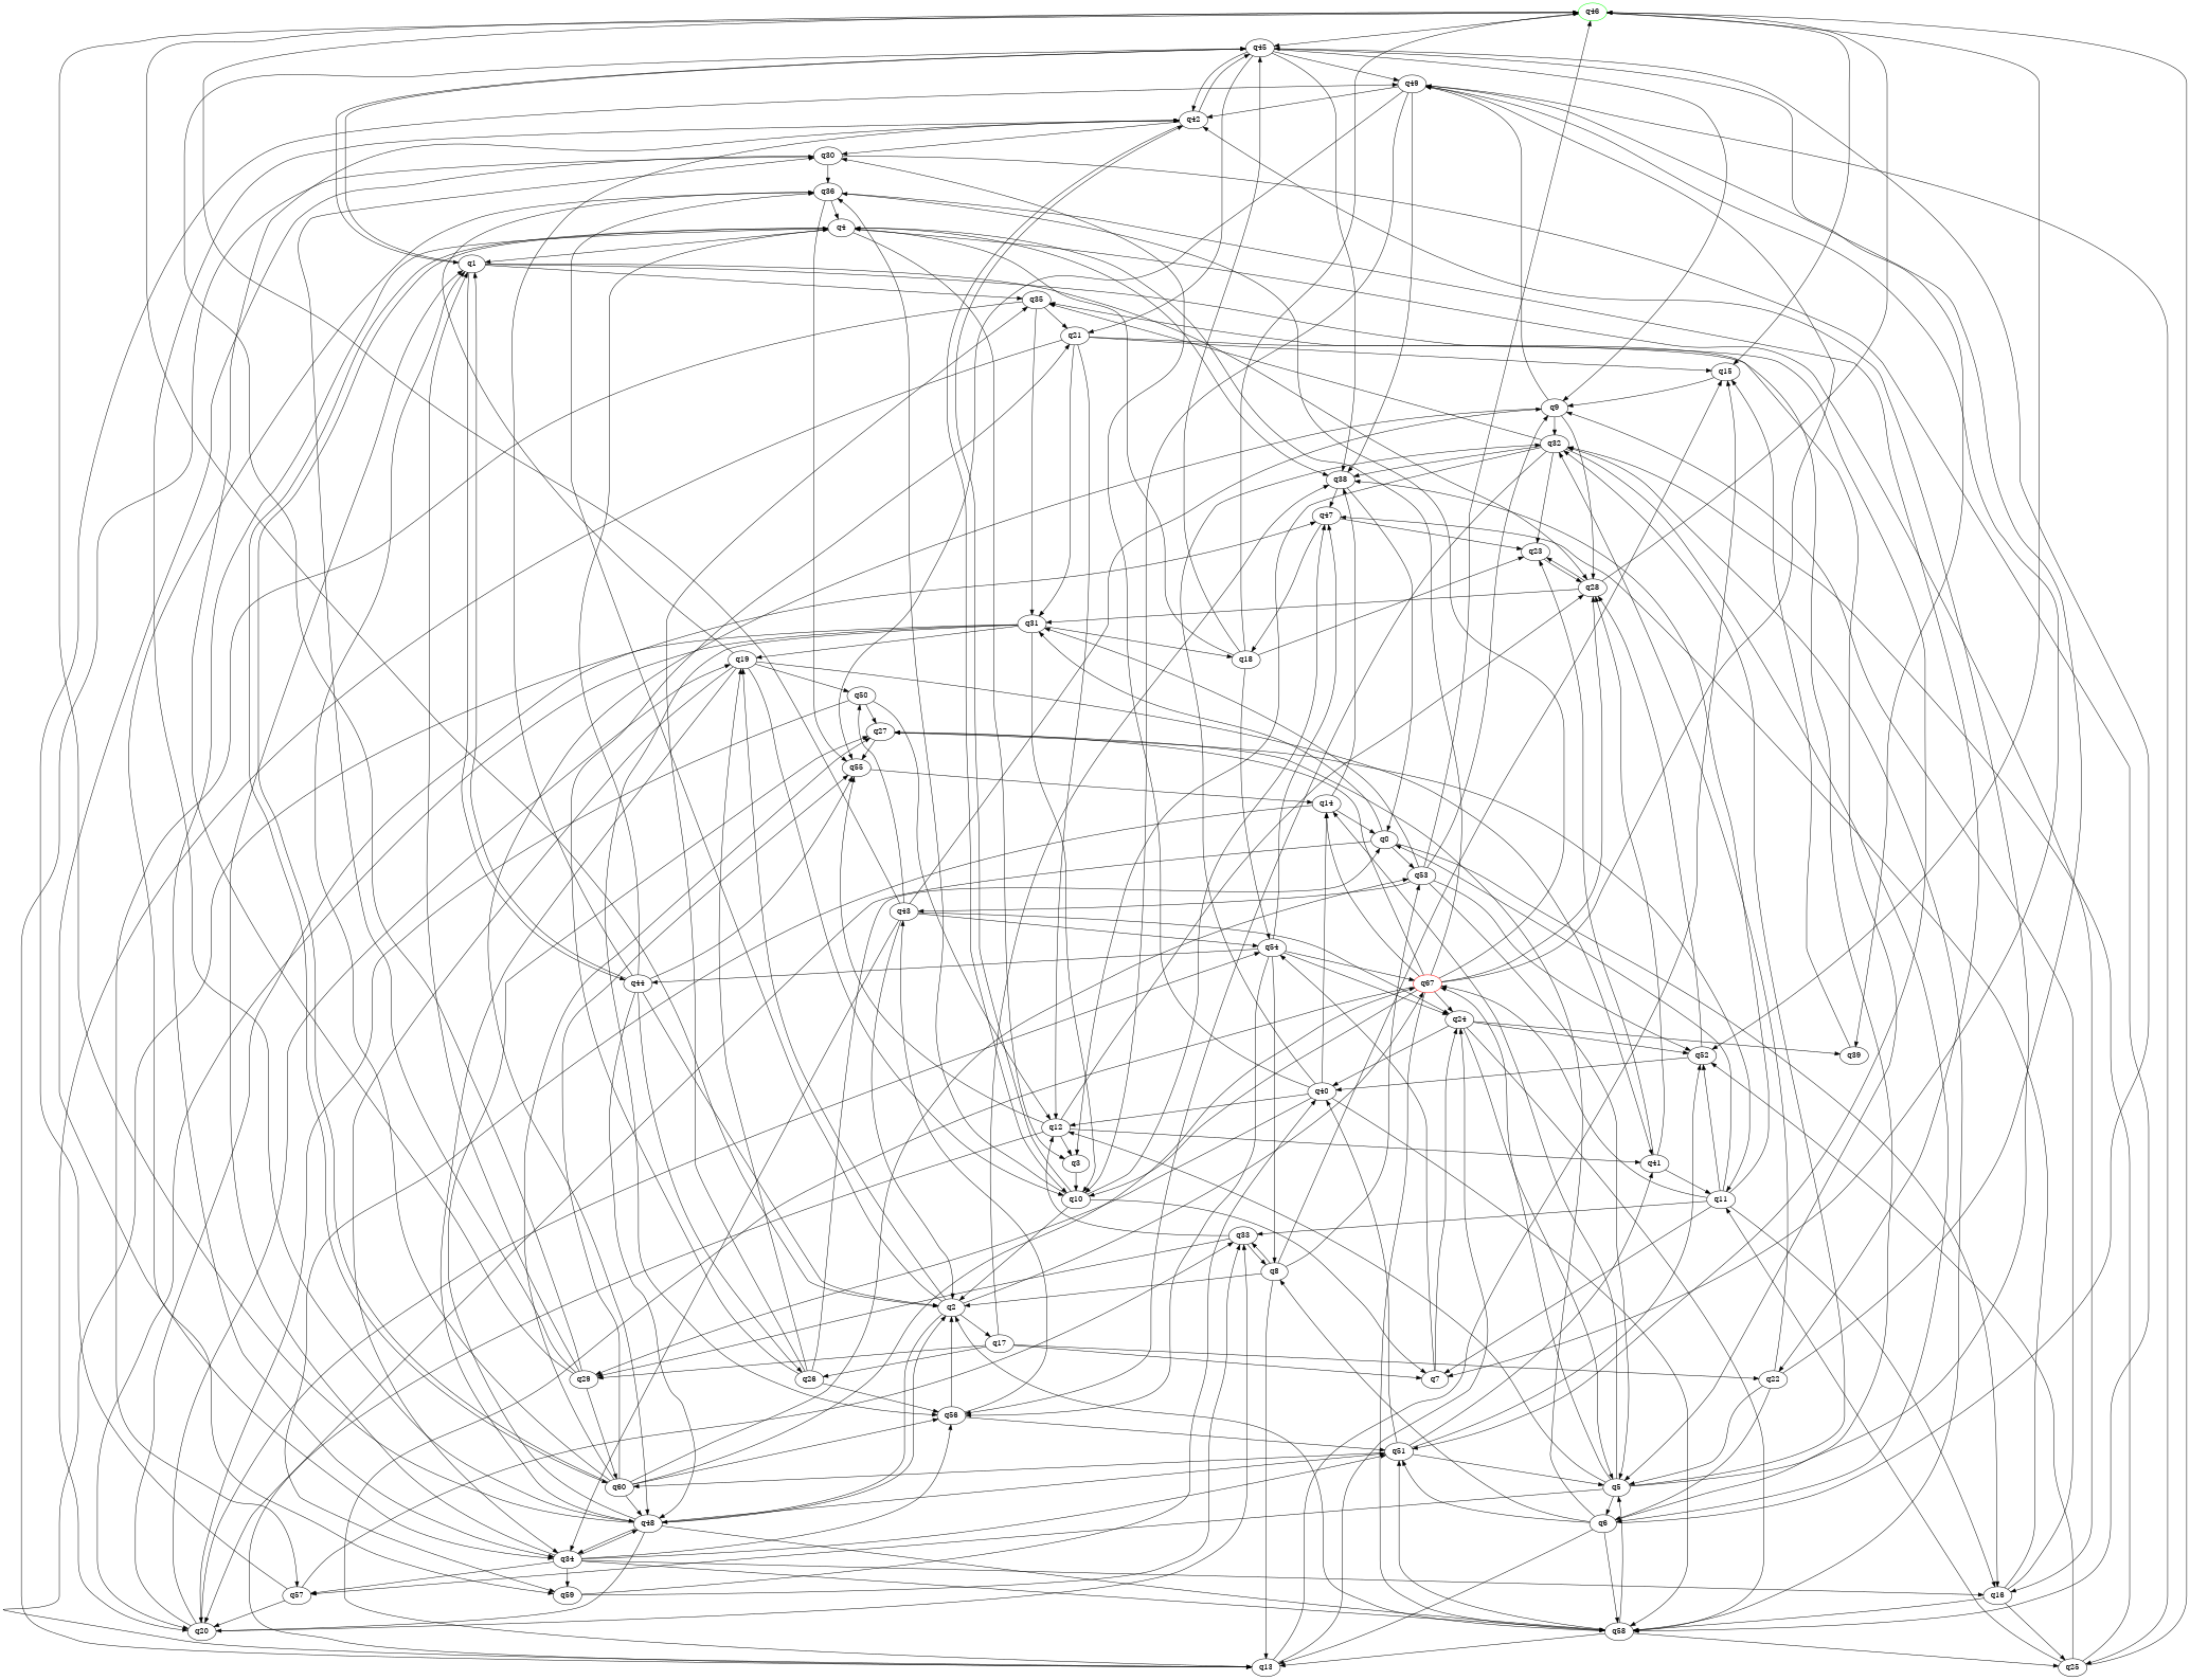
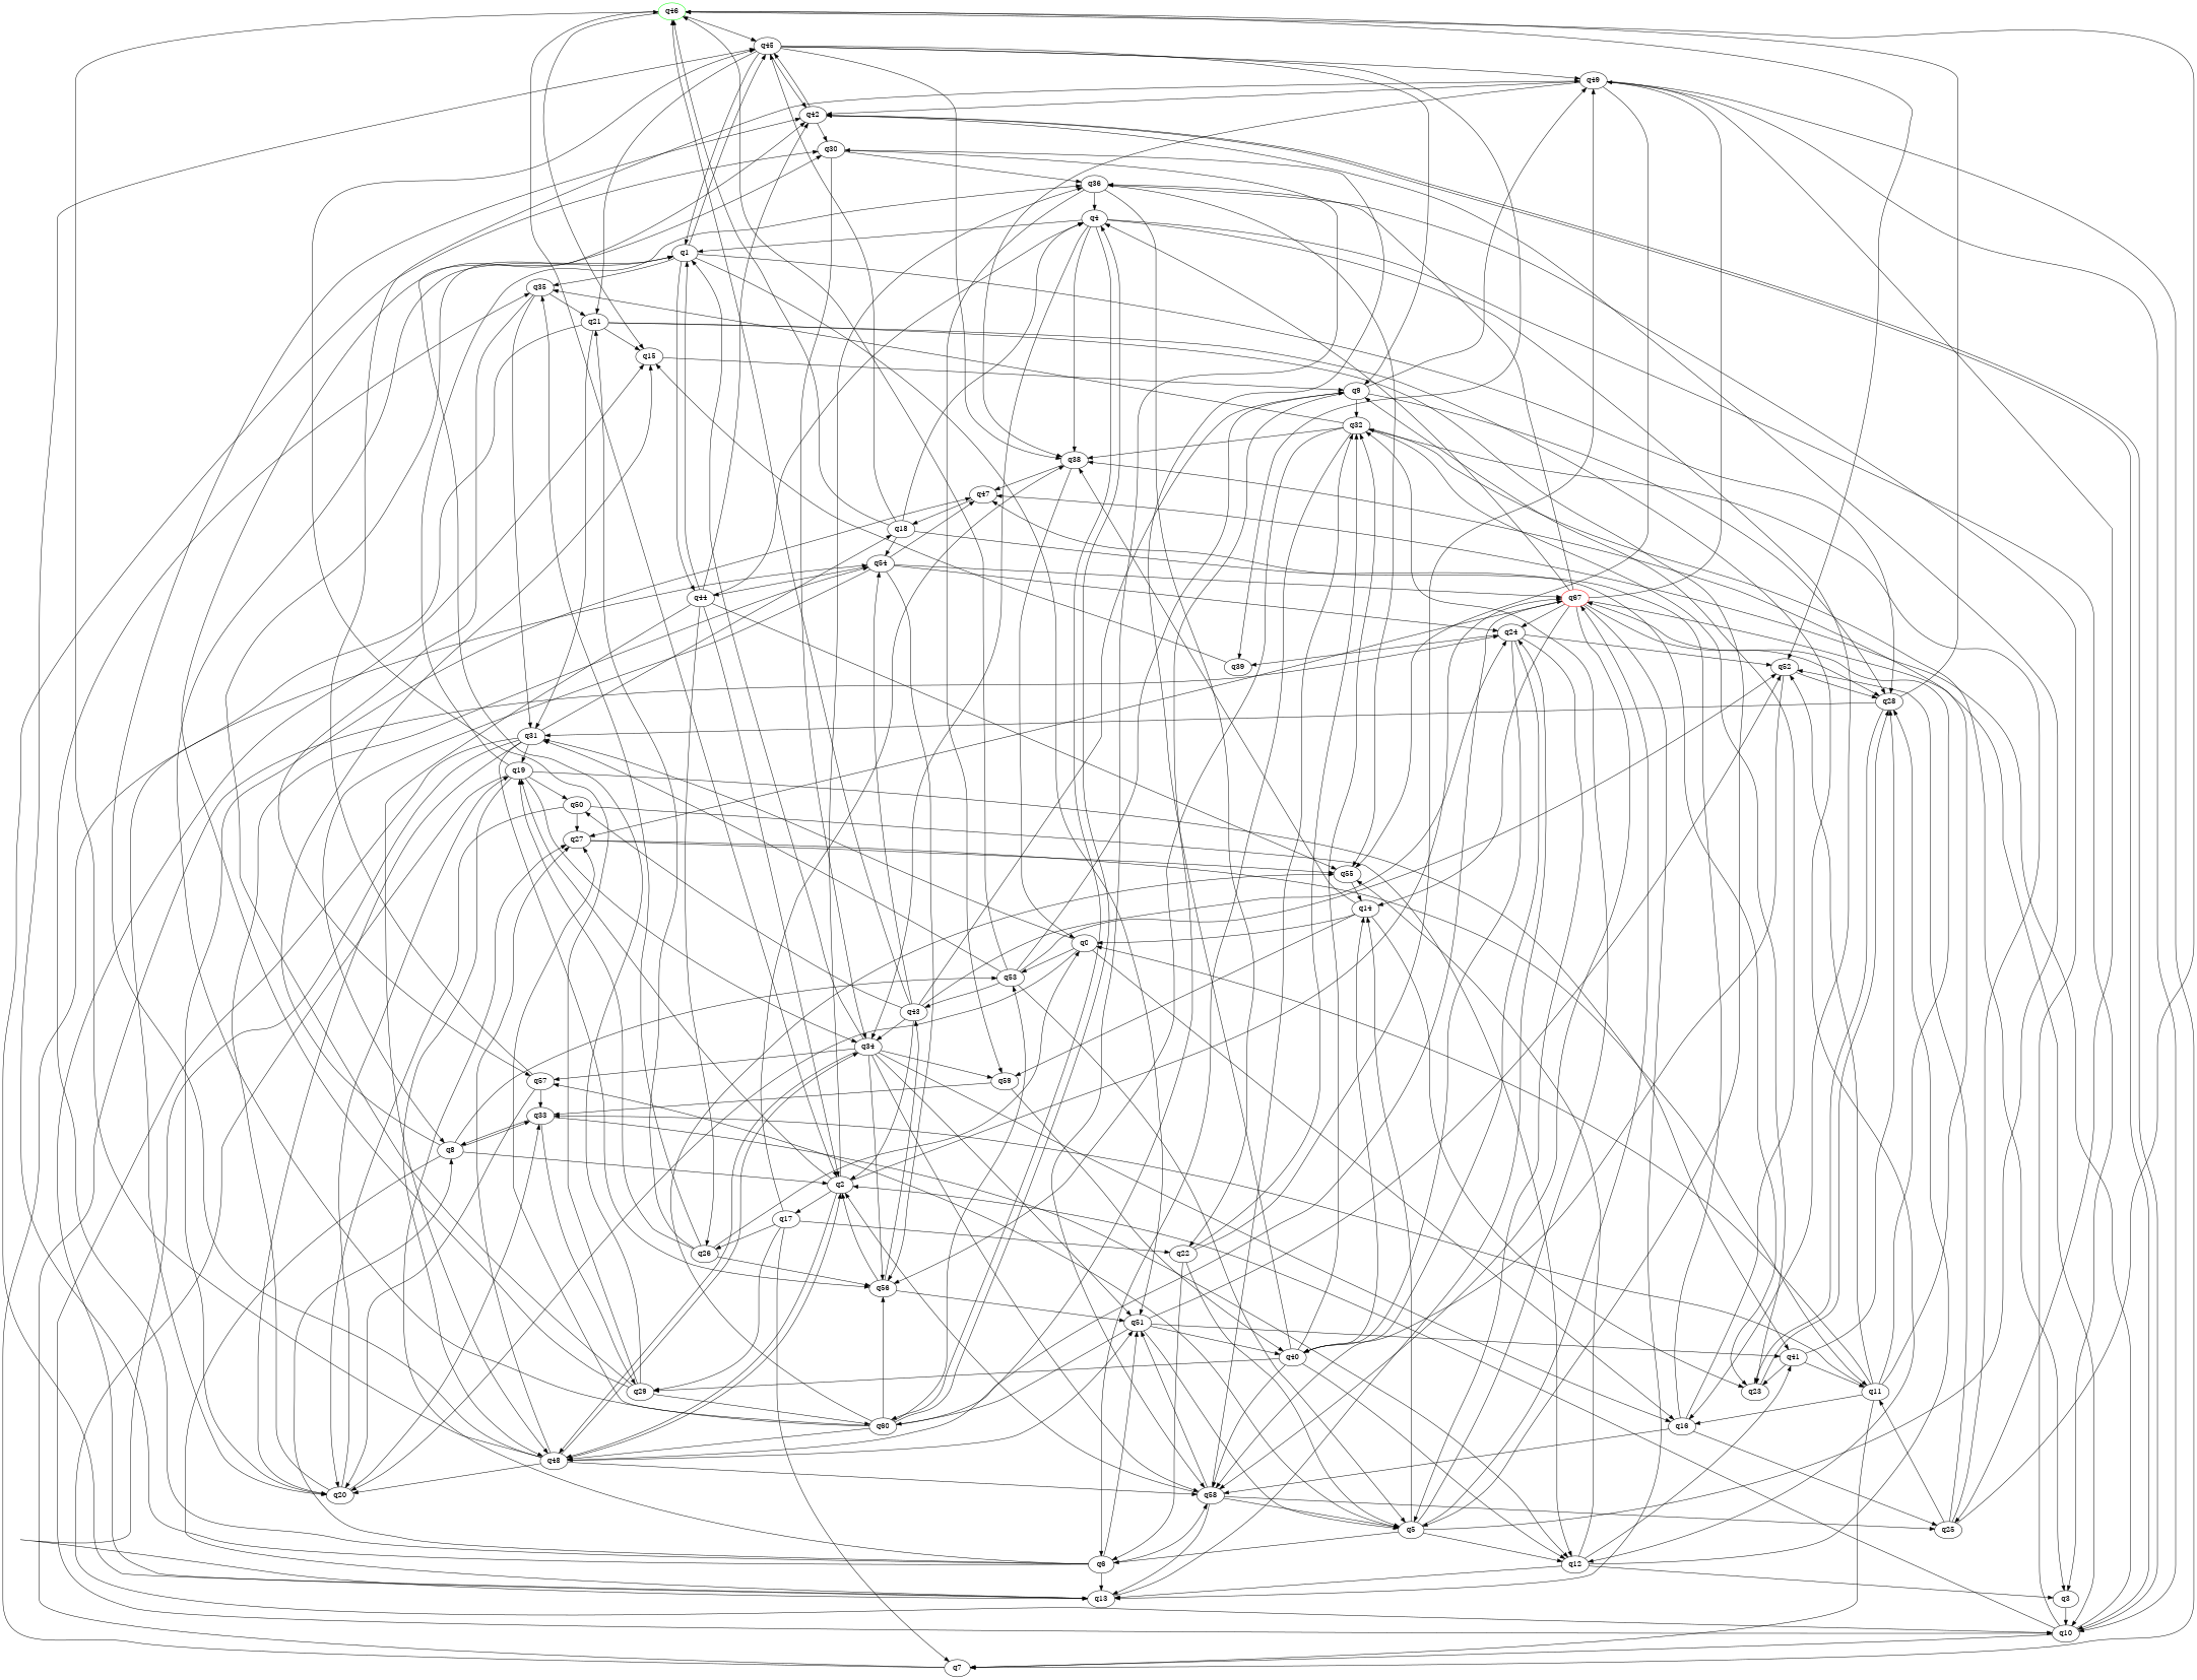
  digraph {
    q46 [color=green initial=1]
    q45
    q2
    q15
    q52
    q49
    q9
    q1
    q21
    q42
    q38
    q39
    n13 [color=red final=1 label=q67]
    q36
    q19
    q48
    q17
    q28
    q40
    q10
    q4
    q14
    q13
    q27
    q58
    q24
    q31
    q23
    q55
    q22
    q59
    q47
    q7
    q16
    q60
    q34
    q3
    q0
    q30
    q11
    q25
    q5
    q51
    q32
    q20
    q53
    q54
    q33
    q18
    q56
    q43
    q41
    q50
    q44
    q8
    q29
    q12
    q57
    q6
    q35
    q26
    q46 -> q45
    q46 -> q2
    q46 -> q15
    q46 -> q52
    q45 -> q49
    q45 -> q9
    q45 -> q1
    q45 -> q21
    q45 -> q42
    q45 -> q38
    q45 -> q39
    q2 -> n13
    q2 -> q36
    q2 -> q19
    q2 -> q48
    q2 -> q17
    q15 -> q9
    q52 -> q28
    q52 -> q40
    q49 -> q42
    q49 -> q38
    q49 -> q10
    q49 -> q55
    q49 -> q7
    q49 -> q25
    q9 -> q49
    q9 -> q48
    q9 -> q28
    q9 -> q32
    q1 -> q45
    q1 -> q28
    q1 -> q51
    q1 -> q44
    q1 -> q35
    q21 -> q15
    q21 -> q31
    q21 -> q5
    q21 -> q20
    q21 -> q12
    q42 -> q45
    q42 -> q10
    q42 -> q30
    q38 -> q47
    q38 -> q0
    q39 -> q15
    n13 -> q49
    n13 -> q36
    n13 -> q28
    n13 -> q10
    n13 -> q4
    n13 -> q14
    n13 -> q13
    n13 -> q27
    n13 -> q58
    n13 -> q24
    q36 -> q4
    q36 -> q55
    q36 -> q22
    q36 -> q59
    q19 -> q36
    q19 -> q48
    q19 -> q10
    q19 -> q34
    q19 -> q41
    q19 -> q50
    q48 -> q46
    q48 -> q2
    q48 -> q42
    q48 -> q27
    q48 -> q58
    q48 -> q34
    q48 -> q51
    q48 -> q20
    q17 -> q38
    q17 -> q22
    q17 -> q7
    q17 -> q29
    q17 -> q26
    q28 -> q46
    q28 -> q31
    q28 -> q23
    q40 -> q14
    q40 -> q58
    q40 -> q30
    q40 -> q32
    q40 -> q29
    q40 -> q12
    q10 -> q2
    q10 -> q42
    q10 -> q36
    q10 -> q47
    q10 -> q7
    q4 -> q1
    q4 -> q38
    q4 -> q16
    q4 -> q60
    q4 -> q34
    q4 -> q3
    q14 -> q38
    q14 -> q59
    q14 -> q0
    q13 -> q15
    q13 -> q24
    q13 -> q30
    q27 -> q55
    q27 -> q11
    q58 -> q2
    q58 -> q13
    q58 -> q25
    q58 -> q5
    q58 -> q51
    q58 -> q32
    q24 -> q52
    q24 -> q39
    q24 -> q40
    q24 -> q58
    q24 -> q5
    q31 -> q19
    q31 -> q10
    q31 -> q13
    q31 -> q20
    q31 -> q18
    q31 -> q56
    q23 -> q28
    q55 -> q14
    q22 -> q49
    q22 -> q5
    q22 -> q32
    q22 -> q6
    q59 -> q40
    q59 -> q33
-   q47 -> q23
+   q14 -> q23
    q47 -> q18
    q7 -> q24
    q7 -> q54
    q16 -> q9
    q16 -> q58
    q16 -> q47
    q16 -> q25
    q60 -> q1
    q60 -> n13
    q60 -> q48
    q60 -> q4
    q60 -> q27
    q60 -> q55
    q60 -> q53
    q60 -> q56
    q34 -> q1
    q34 -> q48
    q34 -> q58
    q34 -> q59
    q34 -> q16
    q34 -> q51
    q34 -> q56
    q34 -> q57
    q3 -> q10
    q0 -> q31
    q0 -> q16
    q0 -> q20
    q0 -> q53
    q30 -> q36
    q30 -> q58
    q30 -> q34
    q11 -> q52
    q11 -> q38
    q11 -> n13
    q11 -> q7
    q11 -> q16
    q11 -> q0
    q11 -> q33
    q25 -> q46
    q25 -> q52
    q25 -> q11
    q25 -> q32
    q5 -> q42
    q5 -> n13
    q5 -> q14
    q5 -> q32
    q5 -> q12
    q5 -> q57
    q5 -> q6
    q51 -> q52
    q51 -> q40
    q51 -> q60
    q51 -> q5
    q51 -> q41
    q32 -> q38
    q32 -> q23
    q32 -> q3
    q32 -> q56
    q32 -> q6
    q32 -> q35
    q20 -> q19
    q20 -> q47
    q20 -> q54
    q20 -> q33
    q53 -> q46
    q53 -> q52
    q53 -> q9
    q53 -> q31
    q53 -> q5
    q53 -> q43
    q54 -> n13
    q54 -> q24
    q54 -> q47
    q54 -> q56
    q54 -> q44
    q54 -> q8
    q33 -> q8
    q33 -> q29
    q33 -> q12
    q18 -> q46
    q18 -> q45
    q18 -> q4
    q18 -> q23
    q18 -> q54
    q56 -> q2
    q56 -> q51
    q56 -> q43
    q43 -> q46
    q43 -> q2
    q43 -> q9
    q43 -> q24
    q43 -> q34
    q43 -> q54
    q43 -> q50
    q41 -> q28
    q41 -> q23
    q41 -> q11
    q50 -> q27
    q50 -> q20
    q50 -> q12
    q44 -> q2
    q44 -> q1
    q44 -> q42
    q44 -> q48
    q44 -> q4
    q44 -> q55
    q44 -> q26
    q8 -> q2
    q8 -> q15
    q8 -> q13
    q8 -> q53
    q8 -> q33
    q29 -> q45
    q29 -> q1
    q29 -> q42
    q29 -> q60
    q29 -> q30
    q12 -> q28
    q12 -> q13
    q12 -> q55
    q12 -> q3
    q12 -> q41
    q57 -> q49
    q57 -> q20
    q57 -> q33
    q6 -> q45
    q6 -> q13
    q6 -> q27
    q6 -> q58
    q6 -> q51
    q6 -> q8
    q6 -> q35
    q35 -> q21
    q35 -> q31
    q35 -> q57
    q26 -> q21
    q26 -> q19
    q26 -> q0
    q26 -> q56
    q26 -> q35
  }
